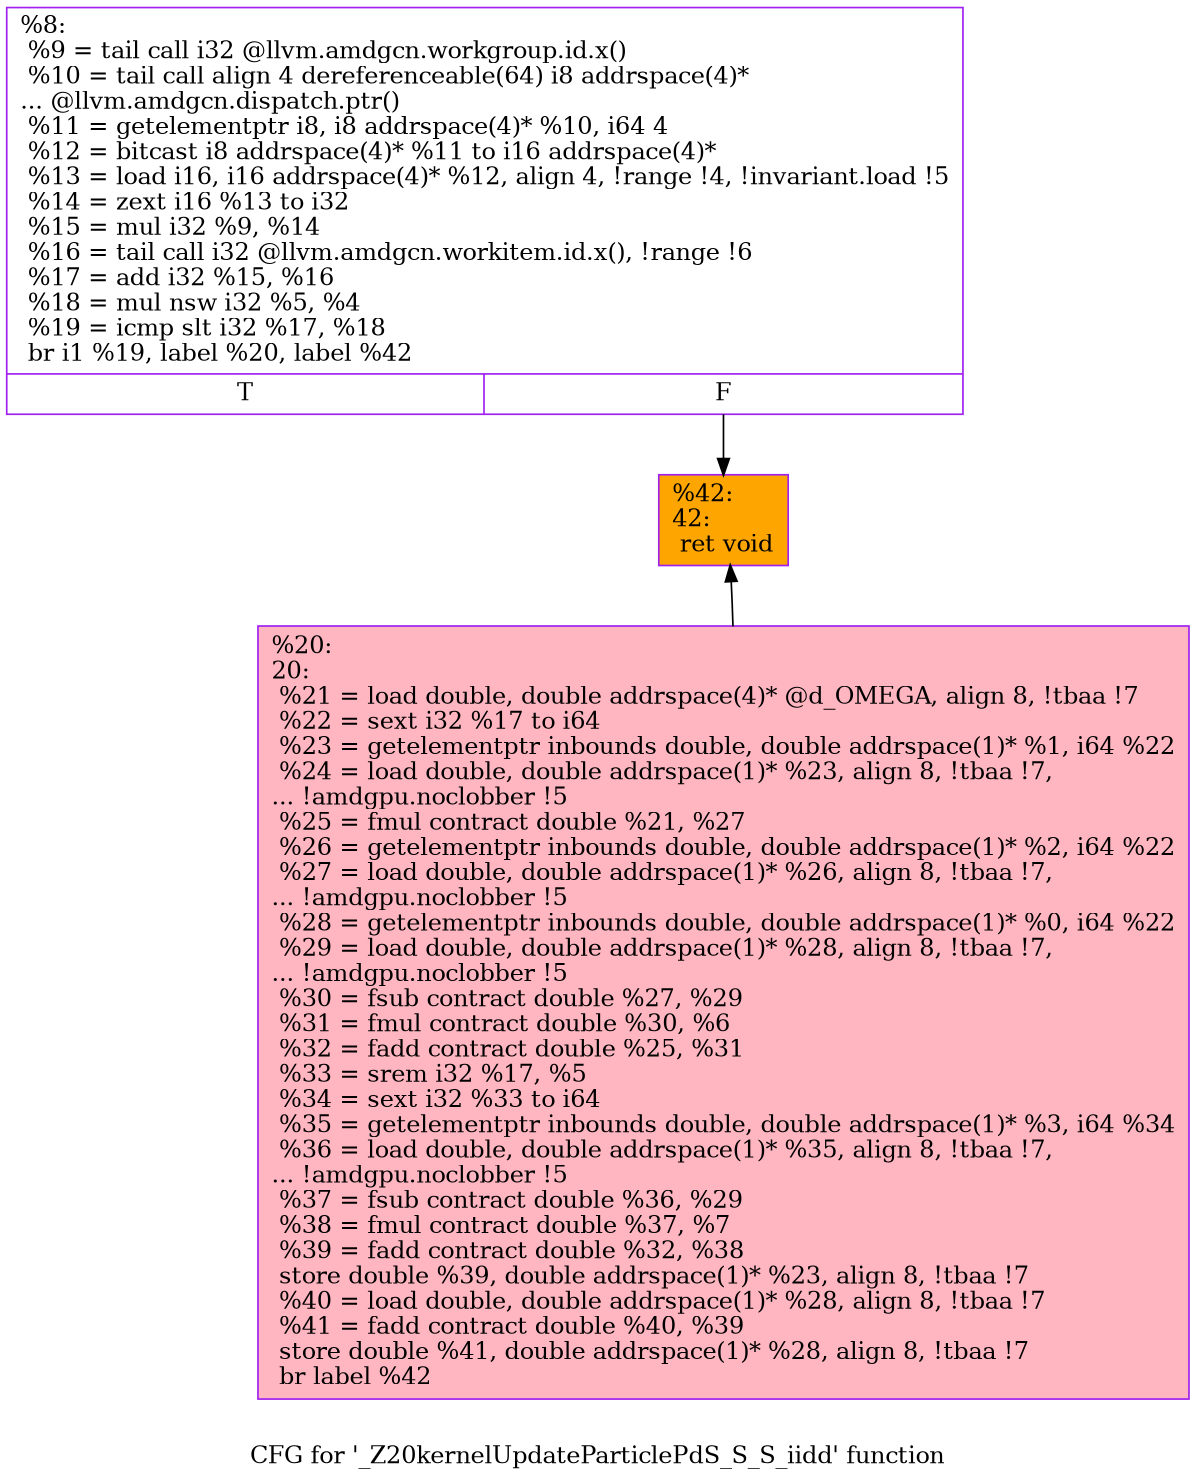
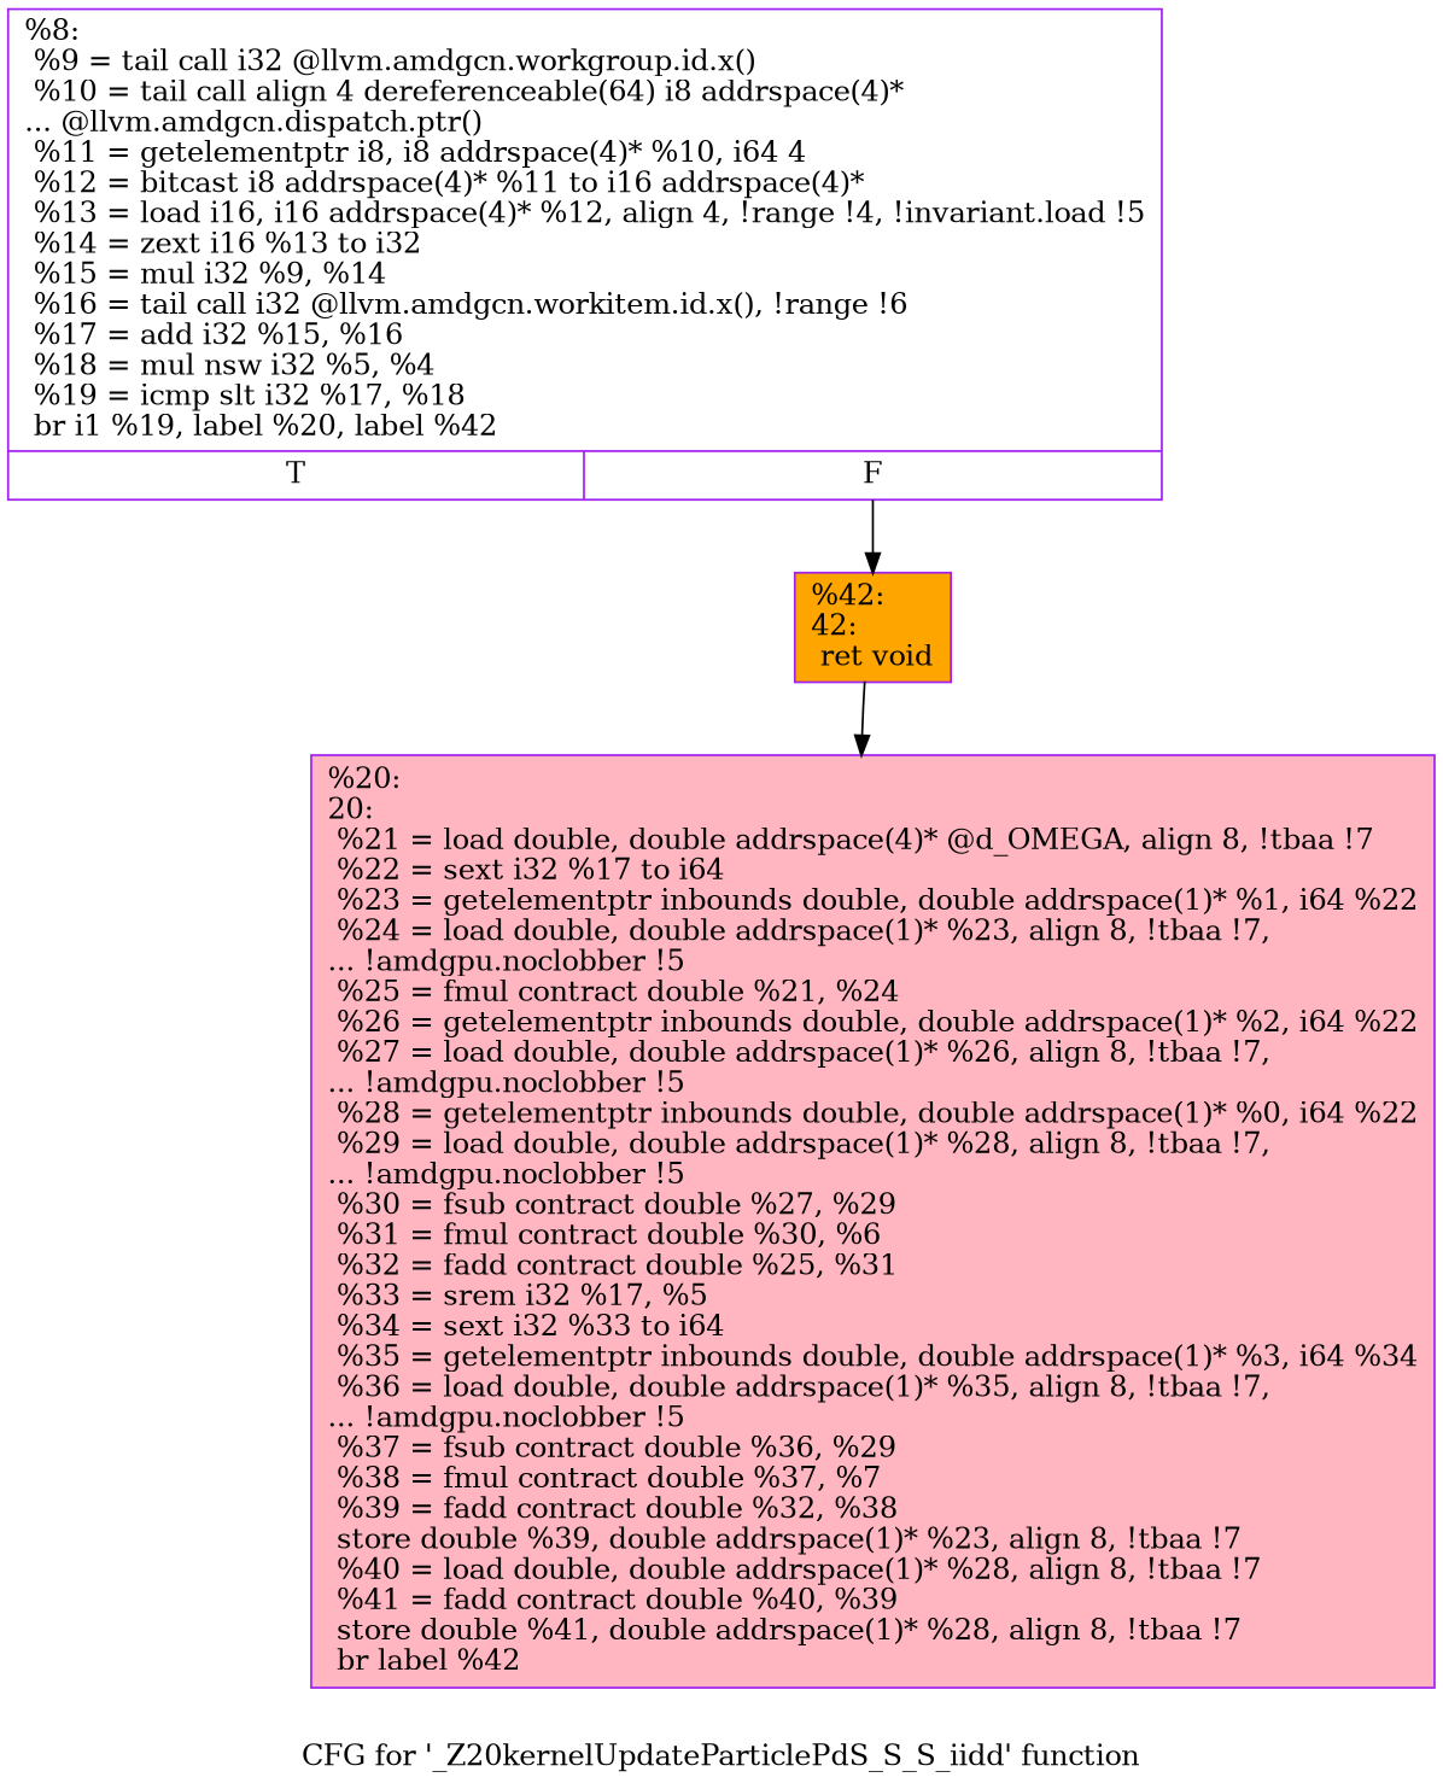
  digraph {
    label="CFG for '_Z20kernelUpdateParticlePdS_S_S_iidd' function"
    node [color=purple shape=record style=filled]
    n1 [fillcolor=white label="{%8:\l  %9 = tail call i32 @llvm.amdgcn.workgroup.id.x()\l  %10 = tail call align 4 dereferenceable(64) i8 addrspace(4)*\l... @llvm.amdgcn.dispatch.ptr()\l  %11 = getelementptr i8, i8 addrspace(4)* %10, i64 4\l  %12 = bitcast i8 addrspace(4)* %11 to i16 addrspace(4)*\l  %13 = load i16, i16 addrspace(4)* %12, align 4, !range !4, !invariant.load !5\l  %14 = zext i16 %13 to i32\l  %15 = mul i32 %9, %14\l  %16 = tail call i32 @llvm.amdgcn.workitem.id.x(), !range !6\l  %17 = add i32 %15, %16\l  %18 = mul nsw i32 %5, %4\l  %19 = icmp slt i32 %17, %18\l  br i1 %19, label %20, label %42\l|{<s0>T|<s1>F}}"]
    n2 [fillcolor=orange label="{%42:\l42:                                               \l  ret void\l}"]
-   n3 [fillcolor=lightpink label="{%20:\l20:                                               \l  %21 = load double, double addrspace(4)* @d_OMEGA, align 8, !tbaa !7\l  %22 = sext i32 %17 to i64\l  %23 = getelementptr inbounds double, double addrspace(1)* %1, i64 %22\l  %24 = load double, double addrspace(1)* %23, align 8, !tbaa !7,\l... !amdgpu.noclobber !5\l  %25 = fmul contract double %21, %27\l  %26 = getelementptr inbounds double, double addrspace(1)* %2, i64 %22\l  %27 = load double, double addrspace(1)* %26, align 8, !tbaa !7,\l... !amdgpu.noclobber !5\l  %28 = getelementptr inbounds double, double addrspace(1)* %0, i64 %22\l  %29 = load double, double addrspace(1)* %28, align 8, !tbaa !7,\l... !amdgpu.noclobber !5\l  %30 = fsub contract double %27, %29\l  %31 = fmul contract double %30, %6\l  %32 = fadd contract double %25, %31\l  %33 = srem i32 %17, %5\l  %34 = sext i32 %33 to i64\l  %35 = getelementptr inbounds double, double addrspace(1)* %3, i64 %34\l  %36 = load double, double addrspace(1)* %35, align 8, !tbaa !7,\l... !amdgpu.noclobber !5\l  %37 = fsub contract double %36, %29\l  %38 = fmul contract double %37, %7\l  %39 = fadd contract double %32, %38\l  store double %39, double addrspace(1)* %23, align 8, !tbaa !7\l  %40 = load double, double addrspace(1)* %28, align 8, !tbaa !7\l  %41 = fadd contract double %40, %39\l  store double %41, double addrspace(1)* %28, align 8, !tbaa !7\l  br label %42\l}"]
+   n3 [fillcolor=lightpink label="{%20:\l20:                                               \l  %21 = load double, double addrspace(4)* @d_OMEGA, align 8, !tbaa !7\l  %22 = sext i32 %17 to i64\l  %23 = getelementptr inbounds double, double addrspace(1)* %1, i64 %22\l  %24 = load double, double addrspace(1)* %23, align 8, !tbaa !7,\l... !amdgpu.noclobber !5\l  %25 = fmul contract double %21, %24\l  %26 = getelementptr inbounds double, double addrspace(1)* %2, i64 %22\l  %27 = load double, double addrspace(1)* %26, align 8, !tbaa !7,\l... !amdgpu.noclobber !5\l  %28 = getelementptr inbounds double, double addrspace(1)* %0, i64 %22\l  %29 = load double, double addrspace(1)* %28, align 8, !tbaa !7,\l... !amdgpu.noclobber !5\l  %30 = fsub contract double %27, %29\l  %31 = fmul contract double %30, %6\l  %32 = fadd contract double %25, %31\l  %33 = srem i32 %17, %5\l  %34 = sext i32 %33 to i64\l  %35 = getelementptr inbounds double, double addrspace(1)* %3, i64 %34\l  %36 = load double, double addrspace(1)* %35, align 8, !tbaa !7,\l... !amdgpu.noclobber !5\l  %37 = fsub contract double %36, %29\l  %38 = fmul contract double %37, %7\l  %39 = fadd contract double %32, %38\l  store double %39, double addrspace(1)* %23, align 8, !tbaa !7\l  %40 = load double, double addrspace(1)* %28, align 8, !tbaa !7\l  %41 = fadd contract double %40, %39\l  store double %41, double addrspace(1)* %28, align 8, !tbaa !7\l  br label %42\l}"]
    n1 -> n2 [tailport=s1]
-   n3 -> n2
+   n2 -> n3
  }
